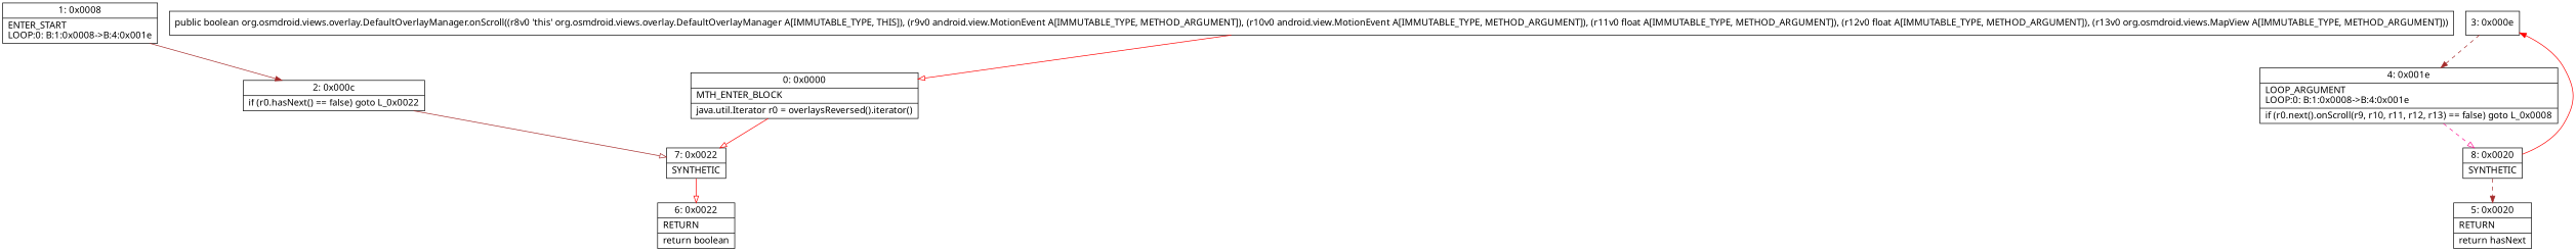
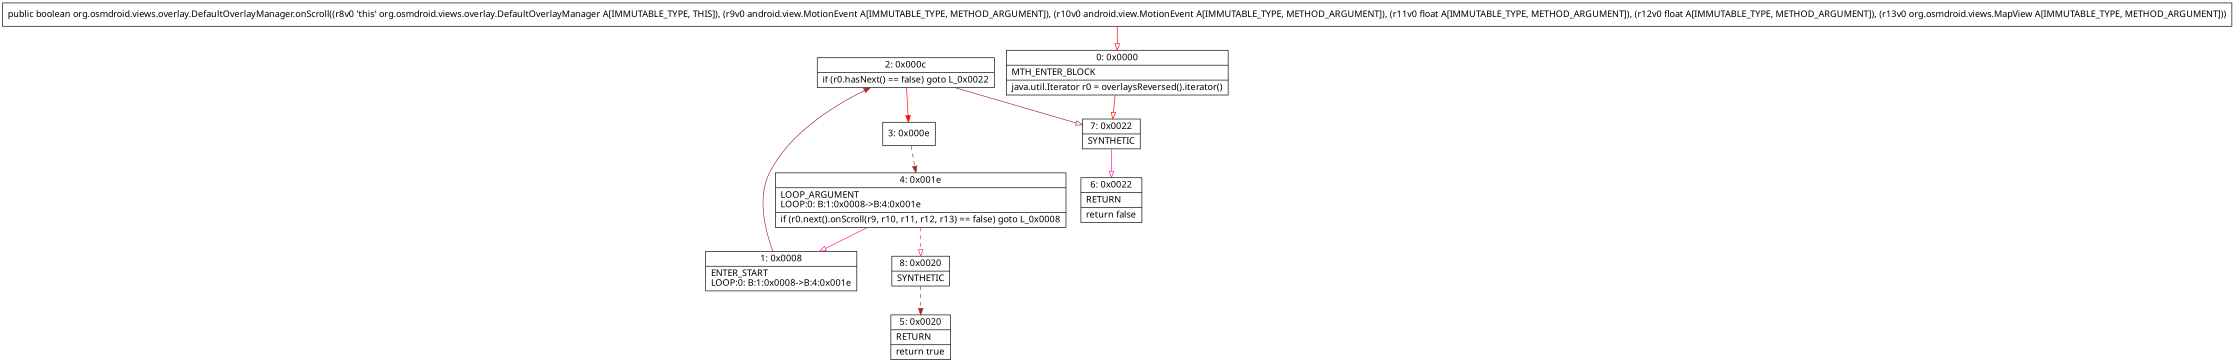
  digraph {
    fontname="Noto Sans"
    node [fontname="Noto Sans" shape=record]
    edge [arrowhead=onormal color=brown fontname="Noto Sans" style=solid]
    n1 [label="{0\:\ 0x0000|MTH_ENTER_BLOCK\l|java.util.Iterator r0 = overlaysReversed().iterator()\l}"]
    n2 [label="{7\:\ 0x0022|SYNTHETIC\l}"]
    n3 [label="{1\:\ 0x0008|ENTER_START\lLOOP:0: B:1:0x0008\-\>B:4:0x001e\l}"]
    n4 [label="{2\:\ 0x000c|if (r0.hasNext() == false) goto L_0x0022\l}"]
    n5 [label="{3\:\ 0x000e}"]
    n6 [label="{4\:\ 0x001e|LOOP_ARGUMENT\lLOOP:0: B:1:0x0008\-\>B:4:0x001e\l|if (r0.next().onScroll(r9, r10, r11, r12, r13) == false) goto L_0x0008\l}"]
-   n7 [label="{6\:\ 0x0022|RETURN\l|return boolean\l}"]
+   n7 [label="{6\:\ 0x0022|RETURN\l|return false\l}"]
    n8 [label="{8\:\ 0x0020|SYNTHETIC\l}"]
-   n9 [label="{5\:\ 0x0020|RETURN\l|return hasNext\l}"]
+   n9 [label="{5\:\ 0x0020|RETURN\l|return true\l}"]
    n10 [label="{public boolean org.osmdroid.views.overlay.DefaultOverlayManager.onScroll((r8v0 'this' org.osmdroid.views.overlay.DefaultOverlayManager A[IMMUTABLE_TYPE, THIS]), (r9v0 android.view.MotionEvent A[IMMUTABLE_TYPE, METHOD_ARGUMENT]), (r10v0 android.view.MotionEvent A[IMMUTABLE_TYPE, METHOD_ARGUMENT]), (r11v0 float A[IMMUTABLE_TYPE, METHOD_ARGUMENT]), (r12v0 float A[IMMUTABLE_TYPE, METHOD_ARGUMENT]), (r13v0 org.osmdroid.views.MapView A[IMMUTABLE_TYPE, METHOD_ARGUMENT])) }"]
    n1 -> n2 [color=red]
-   n2 -> n7 [color=red]
+   n2 -> n7 [color=deeppink]
    n3 -> n4 [arrowhead=normal]
    n4 -> n2
-   n8 -> n5 [arrowhead=normal color=red]
+   n4 -> n5 [arrowhead=normal color=red]
    n5 -> n6 [arrowhead=normal style=dashed]
+   n6 -> n3 [color=deeppink]
    n6 -> n8 [color=deeppink style=dashed]
    n8 -> n9 [arrowhead=normal style=dashed]
    n10 -> n1 [color=red]
  }
